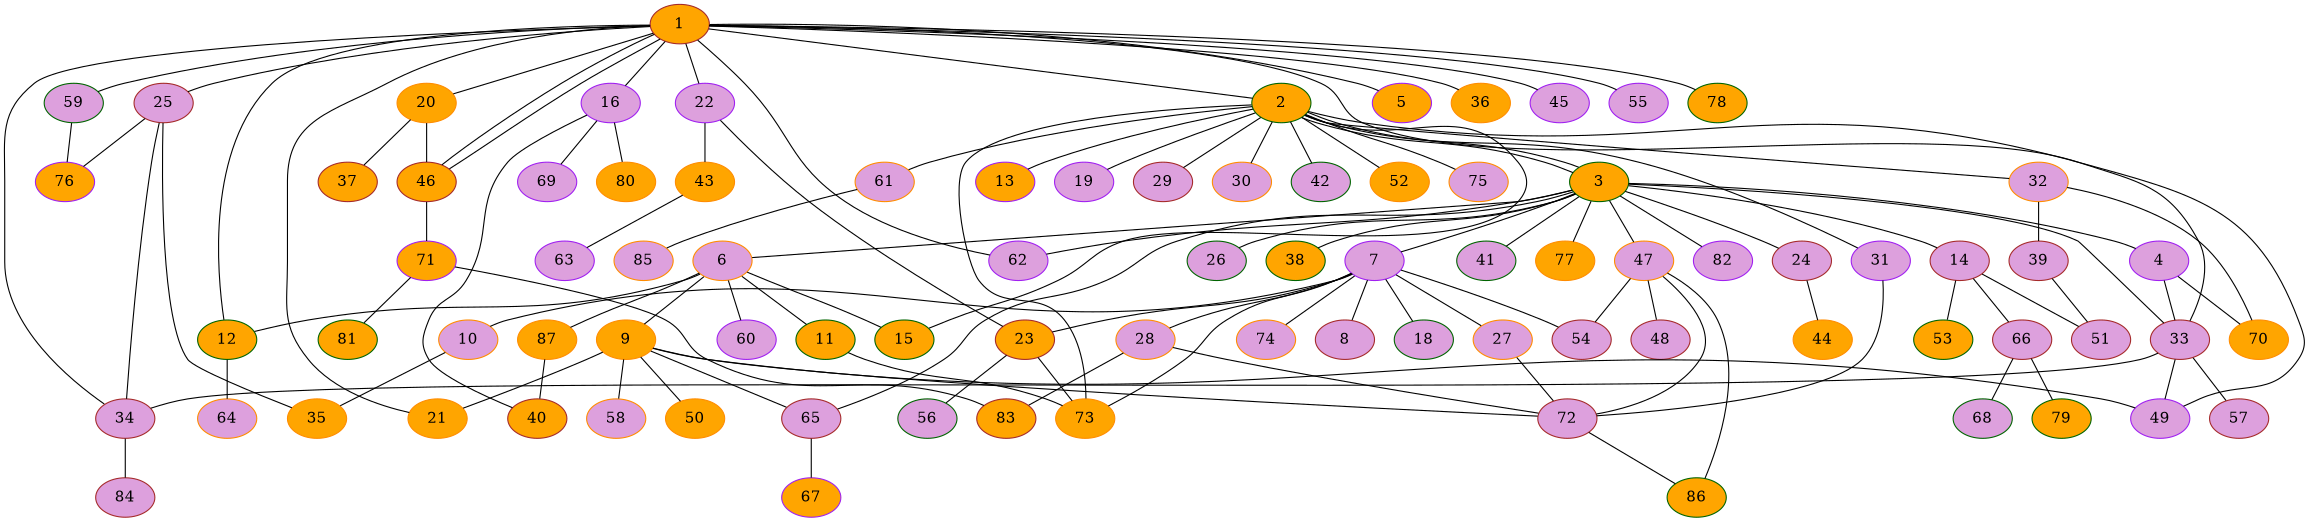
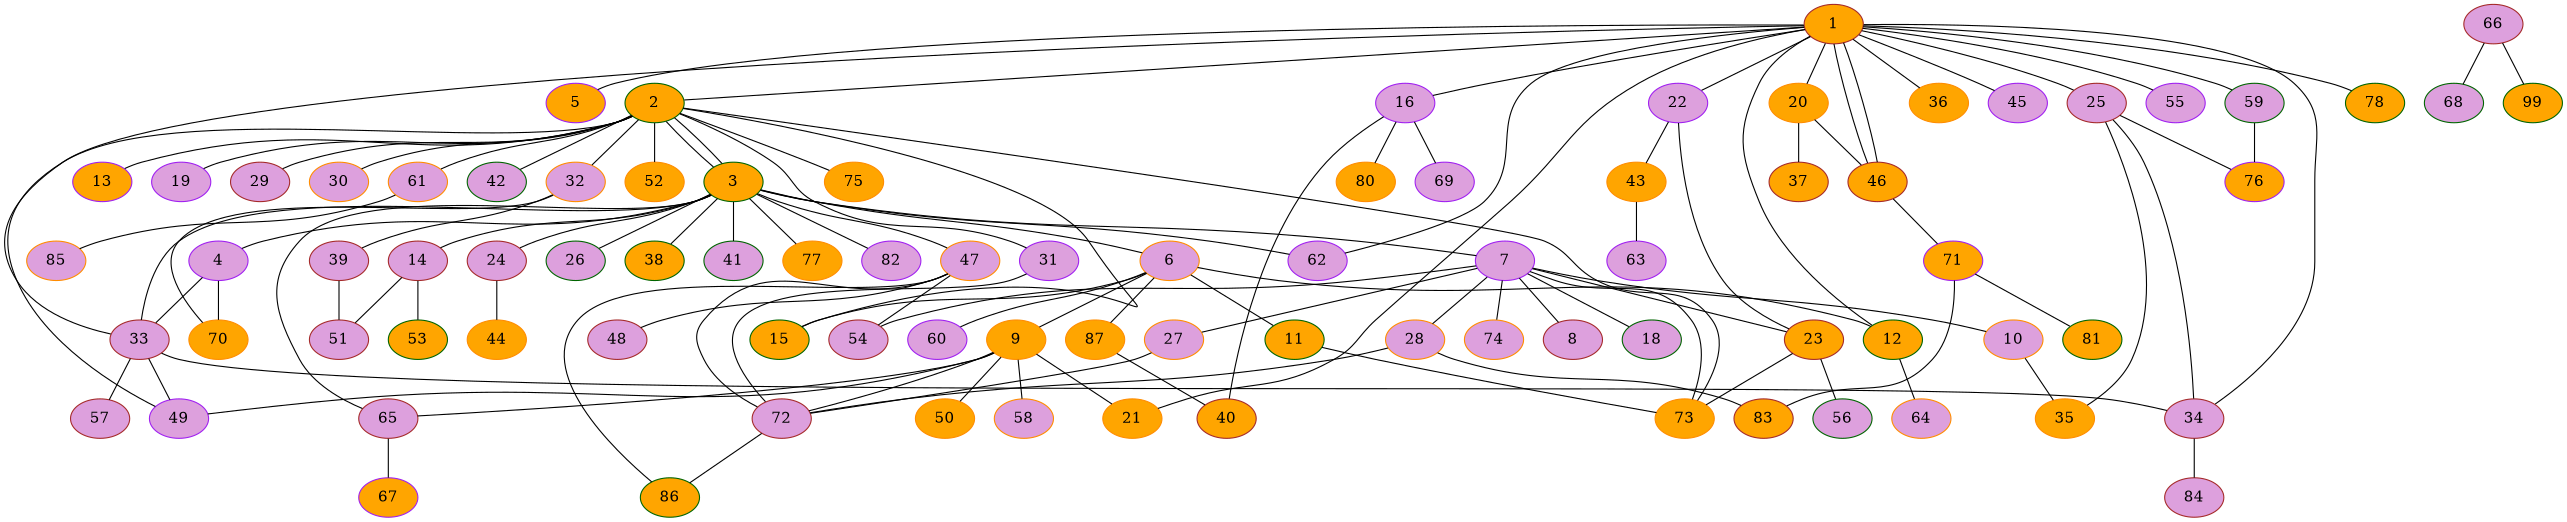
  graph {
    node [color=darkorange fillcolor=plum style=filled]
    1 [color=brown fillcolor=orange]
    2 [color=darkgreen fillcolor=orange]
    5 [color=purple fillcolor=orange]
    12 [color=darkgreen fillcolor=orange]
    16 [color=purple]
    20 [fillcolor=orange]
    21 [fillcolor=orange]
    22 [color=purple]
    25 [color=brown]
    33 [color=brown]
    34 [color=brown]
    36 [fillcolor=orange]
    45 [color=purple]
    46 [color=brown fillcolor=orange]
    55 [color=purple]
    59 [color=darkgreen]
    62 [color=purple]
    78 [color=darkgreen fillcolor=orange]
    3 [color=darkgreen fillcolor=orange]
    13 [color=purple fillcolor=orange]
    15 [color=darkgreen fillcolor=orange]
    19 [color=purple]
    29 [color=brown]
    30
    31 [color=purple]
    32
    42 [color=darkgreen]
    49 [color=purple]
    52 [fillcolor=orange]
    61
    73 [fillcolor=orange]
-   75
+   75 [fillcolor=orange]
    64
    40 [color=brown fillcolor=orange]
    69 [color=purple]
    80 [fillcolor=orange]
    37 [color=brown fillcolor=orange]
    23 [color=brown fillcolor=orange]
    43 [fillcolor=orange]
    35 [fillcolor=orange]
    76 [color=purple fillcolor=orange]
    57 [color=brown]
    84 [color=brown]
    71 [color=purple fillcolor=orange]
    4 [color=purple]
    6
    7 [color=purple]
    14 [color=brown]
    24 [color=brown]
    26 [color=darkgreen]
    38 [color=darkgreen fillcolor=orange]
    41 [color=darkgreen]
    47
    65 [color=brown]
    77 [fillcolor=orange]
    82 [color=purple]
    72 [color=brown]
    70 [fillcolor=orange]
    39 [color=brown]
    85
    9 [fillcolor=orange]
    11 [color=darkgreen fillcolor=orange]
    n63 [fillcolor=orange label=87]
    60 [color=purple]
    8 [color=brown]
    10
    18 [color=darkgreen]
    27
    28
    54 [color=brown]
    74
    51 [color=brown]
    53 [color=darkgreen fillcolor=orange]
    66 [color=brown]
    44 [fillcolor=orange]
    48 [color=brown]
    86 [color=darkgreen fillcolor=orange]
    67 [color=purple fillcolor=orange]
    50 [fillcolor=orange]
    58
    56 [color=darkgreen]
    83 [color=brown fillcolor=orange]
    68 [color=darkgreen]
-   79 [color=darkgreen fillcolor=orange]
+   79 [color=darkgreen fillcolor=orange label=99]
    63 [color=purple]
    81 [color=darkgreen fillcolor=orange]
    1 -- 2
    1 -- 5
    1 -- 12
    1 -- 16
    1 -- 20
    1 -- 21
    1 -- 22
    1 -- 25
    1 -- 33
    1 -- 34
    1 -- 36
    1 -- 45
    1 -- 46
    1 -- 46
    1 -- 55
    1 -- 59
    1 -- 62
    1 -- 78
    2 -- 3
    2 -- 3
    2 -- 13
    2 -- 15
    2 -- 19
    2 -- 29
    2 -- 30
    2 -- 31
    2 -- 32
    2 -- 42
    2 -- 49
    2 -- 52
    2 -- 61
    2 -- 73
    2 -- 75
    12 -- 64
    16 -- 40
    16 -- 69
    16 -- 80
    20 -- 46
    20 -- 37
    22 -- 23
    22 -- 43
    25 -- 34
    25 -- 35
    25 -- 76
    33 -- 34
    33 -- 49
    33 -- 57
    34 -- 84
    46 -- 71
    59 -- 76
    3 -- 33
    3 -- 62
    3 -- 4
    3 -- 6
    3 -- 7
    3 -- 14
    3 -- 24
    3 -- 26
    3 -- 38
    3 -- 41
    3 -- 47
    3 -- 65
    3 -- 77
    3 -- 82
    31 -- 72
    32 -- 70
    32 -- 39
    61 -- 85
    23 -- 73
    23 -- 56
    43 -- 63
    71 -- 83
    71 -- 81
    4 -- 33
    4 -- 70
    6 -- 12
    6 -- 15
    6 -- 9
    6 -- 11
    6 -- n63
    6 -- 60
    7 -- 73
    7 -- 23
    7 -- 8
    7 -- 10
    7 -- 18
    7 -- 27
    7 -- 28
    7 -- 54
    7 -- 74
    14 -- 51
    14 -- 53
-   14 -- 66
    24 -- 44
    47 -- 72
    47 -- 54
    47 -- 48
    47 -- 86
    65 -- 67
    72 -- 86
    39 -- 51
    9 -- 21
    9 -- 49
    9 -- 65
    9 -- 72
    9 -- 50
    9 -- 58
    11 -- 73
    n63 -- 40
    10 -- 35
    27 -- 72
    28 -- 72
    28 -- 83
    66 -- 68
    66 -- 79
  }
